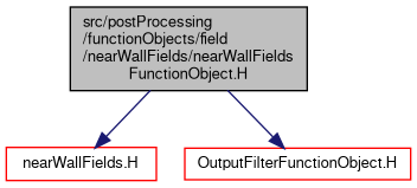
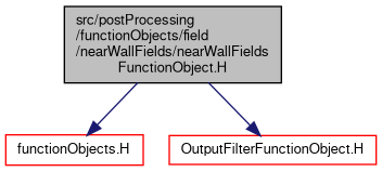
  digraph {
    node [color=red fontname=FreeSans fontsize=10 shape=record]
    edge [color=midnightblue fontname=FreeSans fontsize=10 labelfontname=FreeSans labelfontsize=10 style=solid]
    n1 [color=black fillcolor=grey75 fontcolor=black height=0.2 label="src/postProcessing\l/functionObjects/field\l/nearWallFields/nearWallFields\lFunctionObject.H" style=filled width=0.4]
-   n2 [height=0.2 label="nearWallFields.H" width=0.4]
+   n2 [height=0.2 label="functionObjects.H" width=0.4]
    n3 [height=0.2 label="OutputFilterFunctionObject.H" width=0.4]
    n1 -> n2
    n1 -> n3
  }
